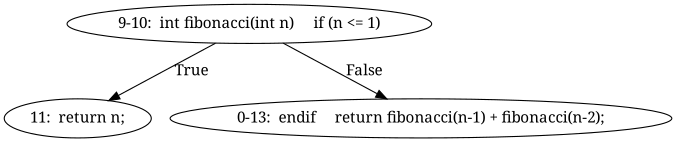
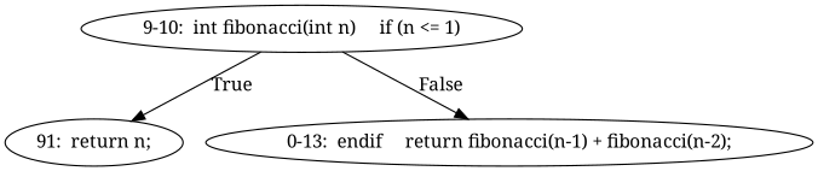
  digraph {
    fontname="Noto Serif"
    node [fontname="Noto Serif"]
    edge [fontname="Noto Serif"]
    n1 [label="9-10:  int fibonacci(int n)	if (n <= 1)"]
-   n2 [label="11:  return n;"]
+   n2 [label="91:  return n;"]
    n3 [label="0-13:  endif	return fibonacci(n-1) + fibonacci(n-2);"]
    n1 -> n2 [label=True]
    n1 -> n3 [label=False]
  }
